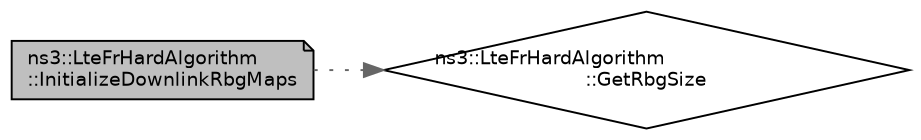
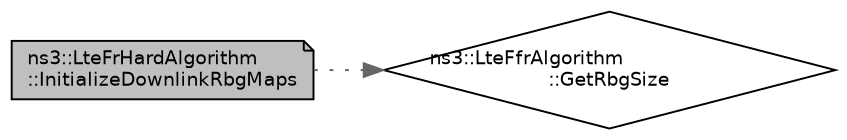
  digraph {
    rankdir=LR
    node [color=black fontname=Helvetica fontsize=10 style=filled]
    n1 [fillcolor=grey75 fontcolor=black height=0.2 label="ns3::LteFrHardAlgorithm\l::InitializeDownlinkRbgMaps" shape=note width=0.4]
-   n2 [fillcolor=white height=0.2 label="ns3::LteFrHardAlgorithm\l::GetRbgSize" shape=diamond width=0.4]
+   n2 [fillcolor=white height=0.2 label="ns3::LteFfrAlgorithm\l::GetRbgSize" shape=diamond width=0.4]
    n1 -> n2 [color=gray40 fontname=Helvetica fontsize=10 labelfontname=Helvetica labelfontsize=10 style=dotted]
  }
